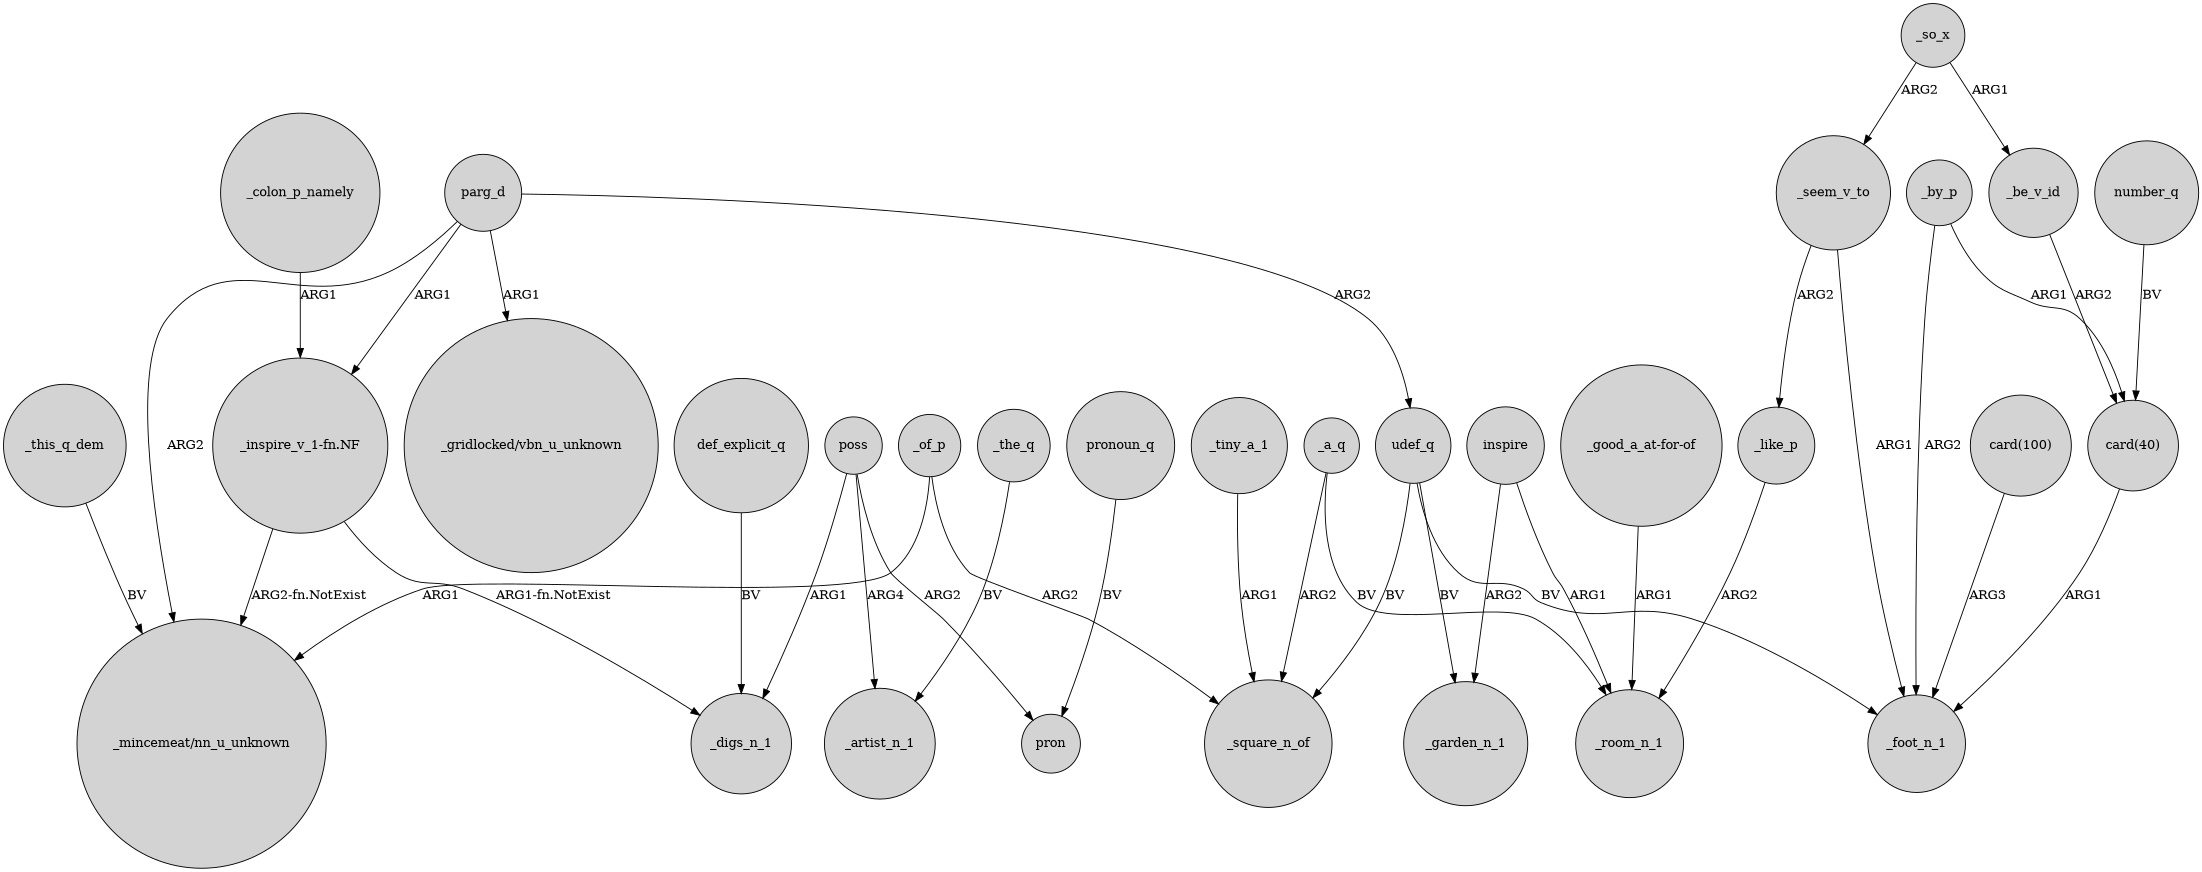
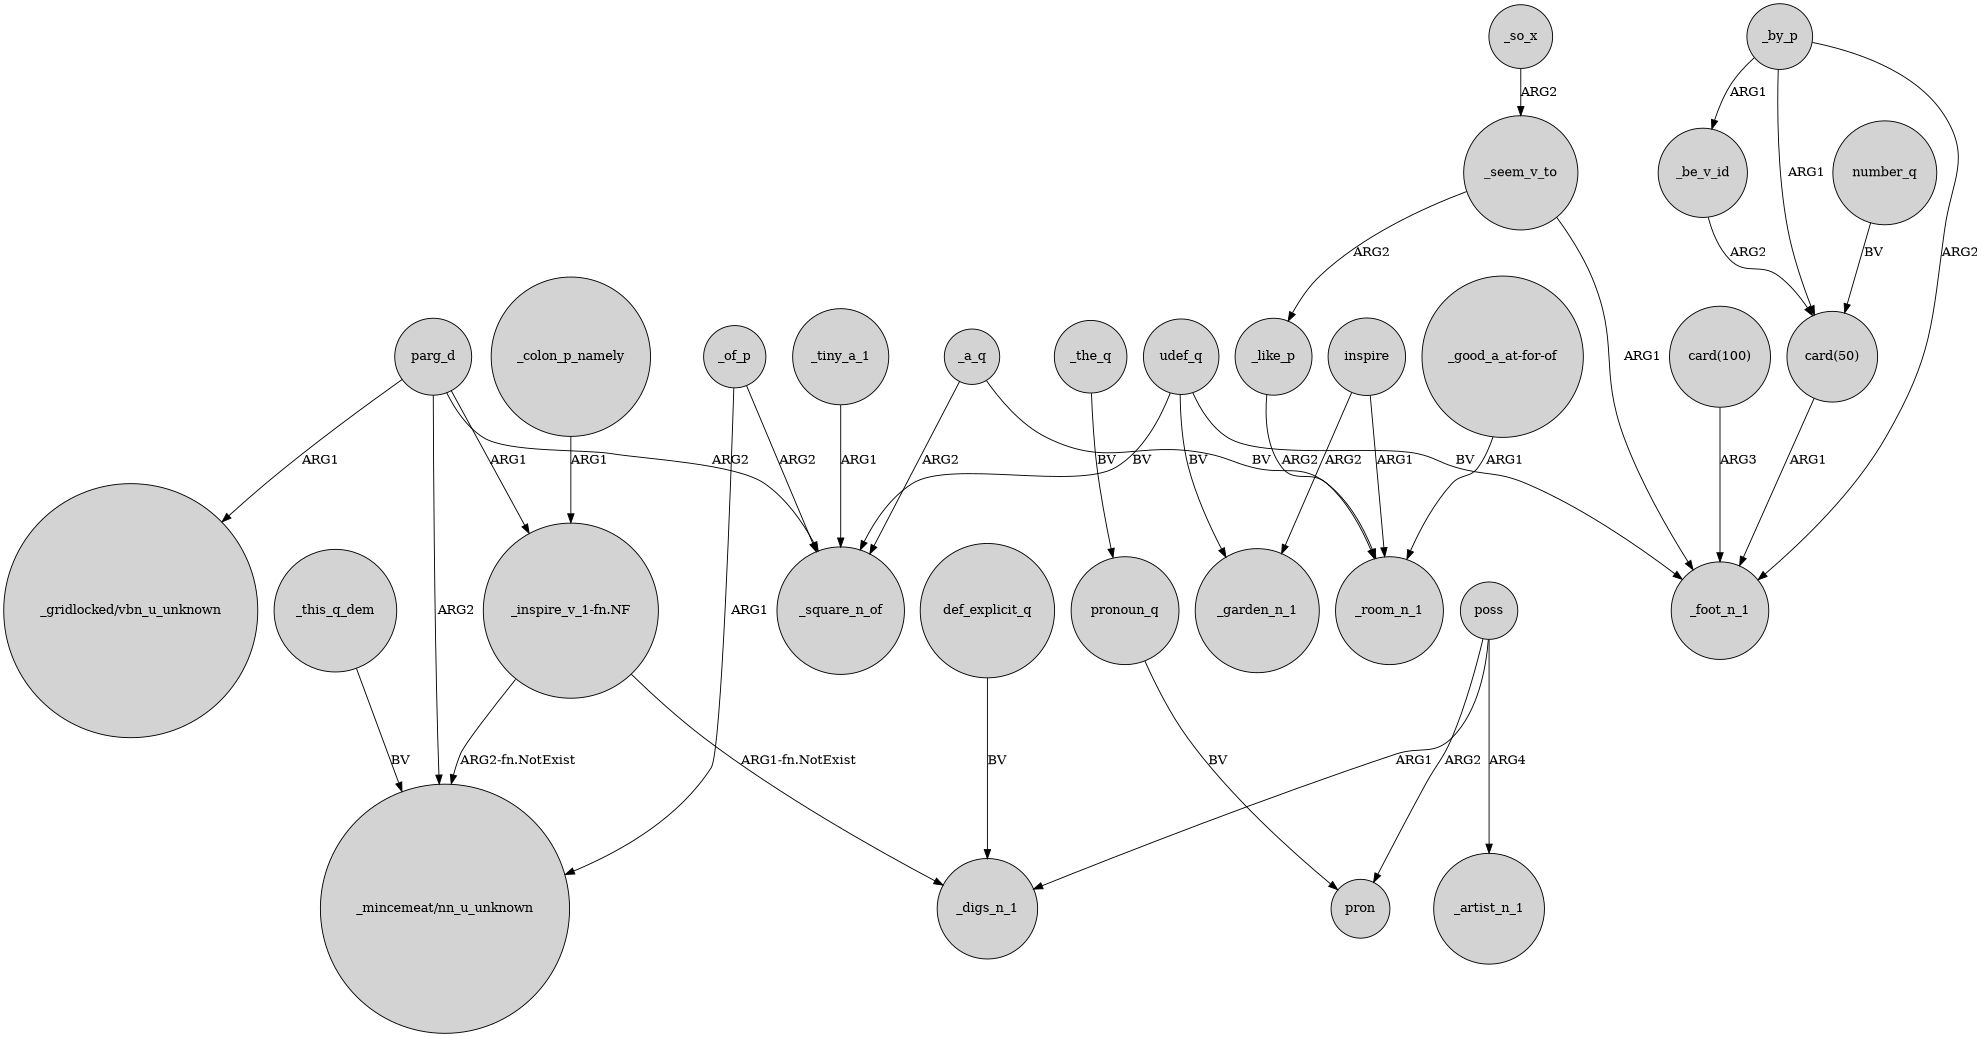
  digraph {
    node [shape=circle style=filled]
    _be_v_id
-   "card(50)" [label="card(40)"]
+   "card(50)"
    _foot_n_1
    number_q
    _like_p
    _room_n_1
    poss
    pron
    _digs_n_1
    _artist_n_1
    parg_d
    "_gridlocked/vbn_u_unknown"
    _square_n_of
    "_inspire_v_1-fn.NF"
    "_mincemeat/nn_u_unknown"
    _of_p
    udef_q
    _garden_n_1
    _seem_v_to
    _tiny_a_1
    "card(100)"
    _this_q_dem
    _the_q
    def_explicit_q
    n25 [label=inspire]
    _so_x
    _a_q
    pronoun_q
    "_good_a_at-for-of"
    _colon_p_namely
    _by_p
    _be_v_id -> "card(50)" [label=ARG2]
    "card(50)" -> _foot_n_1 [label=ARG1]
    number_q -> "card(50)" [label=BV]
    _like_p -> _room_n_1 [label=ARG2]
    poss -> pron [label=ARG2]
    poss -> _digs_n_1 [label=ARG1]
    poss -> _artist_n_1 [label=ARG4]
    parg_d -> "_gridlocked/vbn_u_unknown" [label=ARG1]
-   parg_d -> udef_q [label=ARG2]
+   parg_d -> _square_n_of [label=ARG2]
    parg_d -> "_inspire_v_1-fn.NF" [label=ARG1]
    parg_d -> "_mincemeat/nn_u_unknown" [label=ARG2]
    "_inspire_v_1-fn.NF" -> _digs_n_1 [label="ARG1-fn.NotExist"]
    "_inspire_v_1-fn.NF" -> "_mincemeat/nn_u_unknown" [label="ARG2-fn.NotExist"]
    _of_p -> _square_n_of [label=ARG2]
    _of_p -> "_mincemeat/nn_u_unknown" [label=ARG1]
    udef_q -> _foot_n_1 [label=BV]
    udef_q -> _square_n_of [label=BV]
    udef_q -> _garden_n_1 [label=BV]
    _seem_v_to -> _foot_n_1 [label=ARG1]
    _seem_v_to -> _like_p [label=ARG2]
    _tiny_a_1 -> _square_n_of [label=ARG1]
    "card(100)" -> _foot_n_1 [label=ARG3]
    _this_q_dem -> "_mincemeat/nn_u_unknown" [label=BV]
-   _the_q -> _artist_n_1 [label=BV]
+   _the_q -> pronoun_q [label=BV]
    def_explicit_q -> _digs_n_1 [label=BV]
    n25 -> _room_n_1 [label=ARG1]
    n25 -> _garden_n_1 [label=ARG2]
-   _so_x -> _be_v_id [label=ARG1]
+   _by_p -> _be_v_id [label=ARG1]
    _so_x -> _seem_v_to [label=ARG2]
    _a_q -> _room_n_1 [label=BV]
    _a_q -> _square_n_of [label=ARG2]
    pronoun_q -> pron [label=BV]
    "_good_a_at-for-of" -> _room_n_1 [label=ARG1]
    _colon_p_namely -> "_inspire_v_1-fn.NF" [label=ARG1]
    _by_p -> "card(50)" [label=ARG1]
    _by_p -> _foot_n_1 [label=ARG2]
  }
